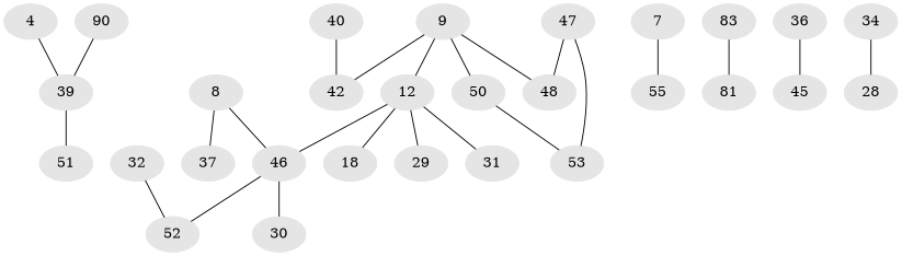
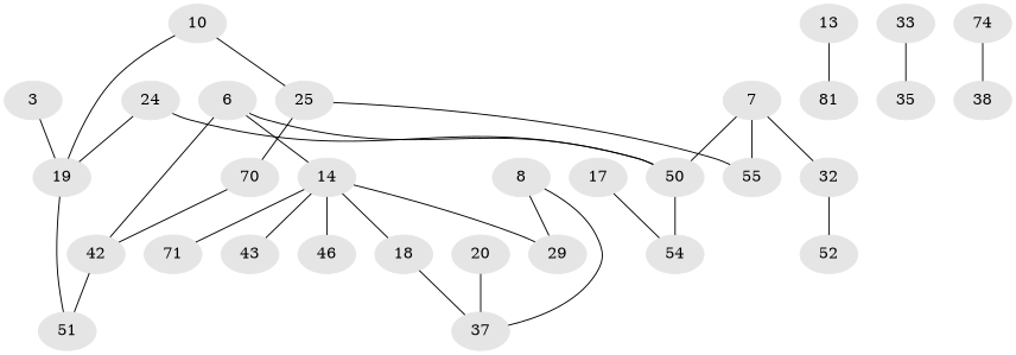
  graph {
    node [color=gray90 style=filled]
    edge [weight=1.0]
-   3 [label=4]
-   39
+   3
+   39 [label=19]
    51
-   6 [label=9]
-   14 [label=12]
+   6
+   14
    42
-   48
    50
    n9 [label=46]
    18
    29
-   31
+   31 [label=71]
+   43
    7
    32
    55
    52
-   53
+   53 [label=54]
    8
    37
-   30
-   10 [label=90]
-   40
+   10
+   25
+   40 [label=70]
    n25 [label=81]
-   13 [label=83]
-   17 [label=47]
-   33 [label=36]
-   45
-   34
-   38 [label=28]
+   13
+   17
+   20
+   24
+   33
+   45 [label=35]
+   34 [label=74]
+   38
    3 -- 39
    39 -- 51
    6 -- 14
    6 -- 42
-   6 -- 48
    6 -- 50
    14 -- n9
    14 -- 18
    14 -- 29
    14 -- 31
+   14 -- 43
+   42 -- 51
    50 -- 53
-   n9 -- 52
-   n9 -- 30
+   18 -- 37
+   7 -- 50
+   7 -- 32
    7 -- 55
    32 -- 52
-   8 -- n9
+   8 -- 29
    8 -- 37
    10 -- 39
+   10 -- 25
+   25 -- 55
+   25 -- 40 [weight=2.0]
    40 -- 42
    13 -- n25
-   17 -- 48
    17 -- 53
+   20 -- 37
+   24 -- 39
+   24 -- 50
    33 -- 45
    34 -- 38
  }
